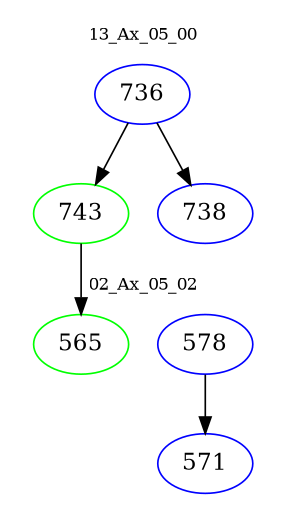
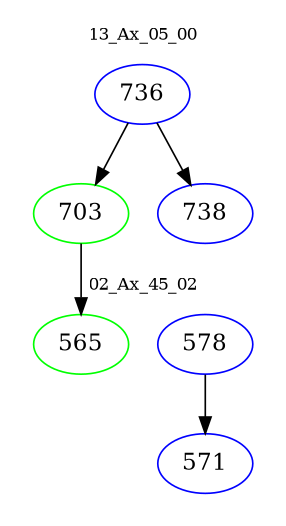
  digraph {
    node [color=blue]
    edge [color=black]
    n1 [label=578]
    n2 [color=green label=565]
    n3 [label=571]
    n4 [label=736]
-   n5 [color=green label=743]
+   n5 [color=green label=703]
    n6 [label=738]
    subgraph cluster_1 {
      color=white
      fontsize=10
-     label="02_Ax_05_02"
+     label="02_Ax_45_02"
      n1
      n2
      n3
    }
    subgraph cluster_2 {
      color=white
      fontsize=10
      label="13_Ax_05_00"
      n4
      n5
      n6
    }
    n1 -> n3
    n4 -> n5
    n4 -> n6
    n5 -> n2
  }
